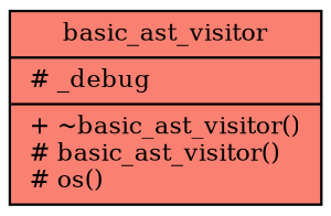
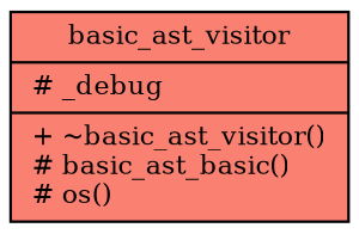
  digraph {
    fontname="DejaVu Serif"
-   n1 [color=black fillcolor=salmon fontcolor=black fontname="DejaVu Serif" fontsize=10 height=0.2 label="{basic_ast_visitor\n|# _debug\l|+ ~basic_ast_visitor()\l# basic_ast_visitor()\l# os()\l}" shape=record style=filled width=0.4]
+   n1 [color=black fillcolor=salmon fontcolor=black fontname="DejaVu Serif" fontsize=10 height=0.2 label="{basic_ast_visitor\n|# _debug\l|+ ~basic_ast_visitor()\l# basic_ast_basic()\l# os()\l}" shape=record style=filled width=0.4]
  }
